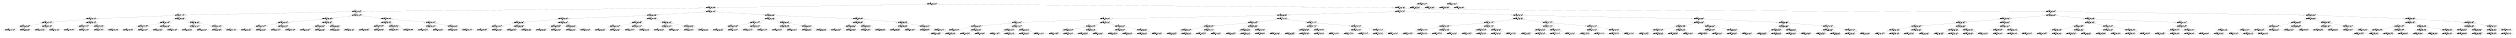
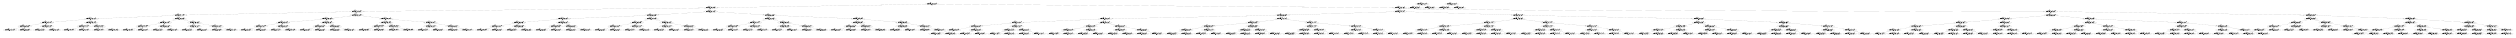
  digraph {
    n1 [label="Node{data=[3102, 3102]}"]
    n2 [label="Node{data=[2008, 2008]}"]
    n3 [label="Node{data=[7626, 7626]}"]
    n4 [label="Node{data=[1842, 1842]}"]
    n5 [label="Node{data=[2137, 2137]}"]
    n6 [label="Node{data=[4719, 4719]}"]
    n7 [label="Node{data=[8219, 8219]}"]
    n8 [label="Node{data=[1797, 1797]}"]
    n9 [label="Node{data=[1891, 1891]}"]
    n10 [label="Node{data=[2065, 2065]}"]
    n11 [label="Node{data=[3086, 3086]}"]
    n12 [label="Node{data=[1762, 1762]}"]
    n13 [label="Node{data=[1805, 1805]}"]
    n14 [label="Node{data=[1850, 1850]}"]
    n15 [label="Node{data=[2000, 2000]}"]
    n16 [label="Node{data=[1709, 1709]}"]
    n17 [label="Node{data=[1793, 1793]}"]
    n18 [label="Node{data=[1801, 1801]}"]
    n19 [label="Node{data=[1838, 1838]}"]
    n20 [label="Node{data=[1669, 1669]}"]
    n21 [label="Node{data=[1739, 1739]}"]
    n22 [label="Node{data=[1791, 1791]}"]
    n23 [label="Node{data=[1795, 1795]}"]
    n24 [label="Node{data=[1124, 1124]}"]
    n25 [label="Node{data=[1695, 1695]}"]
    n26 [label="Node{data=[1725, 1725]}"]
    n27 [label="Node{data=[1760, 1760]}"]
    n28 [label="Node{data=[1790, 1790]}"]
    n29 [label="Node{data=[1792, 1792]}"]
    n30 [label="Node{data=[1794, 1794]}"]
    n31 [label="Node{data=[1796, 1796]}"]
    n32 [label="Node{data=[1799, 1799]}"]
    n33 [label="Node{data=[1803, 1803]}"]
    n34 [label="Node{data=[1807, 1807]}"]
    n35 [label="Node{data=[1840, 1840]}"]
    n36 [label="Node{data=[1798, 1798]}"]
    n37 [label="Node{data=[1800, 1800]}"]
    n38 [label="Node{data=[1802, 1802]}"]
    n39 [label="Node{data=[1804, 1804]}"]
    n40 [label="Node{data=[1806, 1806]}"]
    n41 [label="Node{data=[1808, 1808]}"]
    n42 [label="Node{data=[1839, 1839]}"]
    n43 [label="Node{data=[1841, 1841]}"]
    n44 [label="Node{data=[1846, 1846]}"]
    n45 [label="Node{data=[1854, 1854]}"]
    n46 [label="Node{data=[1996, 1996]}"]
    n47 [label="Node{data=[2004, 2004]}"]
    n48 [label="Node{data=[1844, 1844]}"]
    n49 [label="Node{data=[1848, 1848]}"]
    n50 [label="Node{data=[1852, 1852]}"]
    n51 [label="Node{data=[1856, 1856]}"]
    n52 [label="Node{data=[1843, 1843]}"]
    n53 [label="Node{data=[1845, 1845]}"]
    n54 [label="Node{data=[1847, 1847]}"]
    n55 [label="Node{data=[1849, 1849]}"]
    n56 [label="Node{data=[1851, 1851]}"]
    n57 [label="Node{data=[1853, 1853]}"]
    n58 [label="Node{data=[1855, 1855]}"]
    n59 [label="Node{data=[1857, 1857]}"]
    n60 [label="Node{data=[1994, 1994]}"]
    n61 [label="Node{data=[1998, 1998]}"]
    n62 [label="Node{data=[2002, 2002]}"]
    n63 [label="Node{data=[2006, 2006]}"]
    n64 [label="Node{data=[1993, 1993]}"]
    n65 [label="Node{data=[1995, 1995]}"]
    n66 [label="Node{data=[1997, 1997]}"]
    n67 [label="Node{data=[1999, 1999]}"]
    n68 [label="Node{data=[2001, 2001]}"]
    n69 [label="Node{data=[2003, 2003]}"]
    n70 [label="Node{data=[2005, 2005]}"]
    n71 [label="Node{data=[2007, 2007]}"]
    n72 [label="Node{data=[2057, 2057]}"]
    n73 [label="Node{data=[2129, 2129]}"]
    n74 [label="Node{data=[2166, 2166]}"]
    n75 [label="Node{data=[3094, 3094]}"]
    n76 [label="Node{data=[2053, 2053]}"]
    n77 [label="Node{data=[2061, 2061]}"]
    n78 [label="Node{data=[2069, 2069]}"]
    n79 [label="Node{data=[2133, 2133]}"]
    n80 [label="Node{data=[2010, 2010]}"]
    n81 [label="Node{data=[2055, 2055]}"]
    n82 [label="Node{data=[2059, 2059]}"]
    n83 [label="Node{data=[2063, 2063]}"]
    n84 [label="Node{data=[2009, 2009]}"]
    n85 [label="Node{data=[2052, 2052]}"]
    n86 [label="Node{data=[2054, 2054]}"]
    n87 [label="Node{data=[2056, 2056]}"]
    n88 [label="Node{data=[2058, 2058]}"]
    n89 [label="Node{data=[2060, 2060]}"]
    n90 [label="Node{data=[2062, 2062]}"]
    n91 [label="Node{data=[2064, 2064]}"]
    n92 [label="Node{data=[2067, 2067]}"]
    n93 [label="Node{data=[2127, 2127]}"]
    n94 [label="Node{data=[2131, 2131]}"]
    n95 [label="Node{data=[2135, 2135]}"]
    n96 [label="Node{data=[2066, 2066]}"]
    n97 [label="Node{data=[2068, 2068]}"]
    n98 [label="Node{data=[2070, 2070]}"]
    n99 [label="Node{data=[2128, 2128]}"]
    n100 [label="Node{data=[2130, 2130]}"]
    n101 [label="Node{data=[2132, 2132]}"]
    n102 [label="Node{data=[2134, 2134]}"]
    n103 [label="Node{data=[2136, 2136]}"]
    n104 [label="Node{data=[2141, 2141]}"]
    n105 [label="Node{data=[3028, 3028]}"]
    n106 [label="Node{data=[3090, 3090]}"]
    n107 [label="Node{data=[3098, 3098]}"]
    n108 [label="Node{data=[2139, 2139]}"]
    n109 [label="Node{data=[2143, 2143]}"]
    n110 [label="Node{data=[2925, 2925]}"]
    n111 [label="Node{data=[3084, 3084]}"]
    n112 [label="Node{data=[2138, 2138]}"]
    n113 [label="Node{data=[2140, 2140]}"]
    n114 [label="Node{data=[2142, 2142]}"]
    n115 [label="Node{data=[2144, 2144]}"]
    n116 [label="Node{data=[2847, 2847]}"]
    n117 [label="Node{data=[3021, 3021]}"]
    n118 [label="Node{data=[3052, 3052]}"]
    n119 [label="Node{data=[3085, 3085]}"]
    n120 [label="Node{data=[3088, 3088]}"]
    n121 [label="Node{data=[3092, 3092]}"]
    n122 [label="Node{data=[3096, 3096]}"]
    n123 [label="Node{data=[3100, 3100]}"]
    n124 [label="Node{data=[3087, 3087]}"]
    n125 [label="Node{data=[3089, 3089]}"]
    n126 [label="Node{data=[3091, 3091]}"]
    n127 [label="Node{data=[3093, 3093]}"]
    n128 [label="Node{data=[3095, 3095]}"]
    n129 [label="Node{data=[3097, 3097]}"]
    n130 [label="Node{data=[3099, 3099]}"]
    n131 [label="Node{data=[3101, 3101]}"]
    n132 [label="Node{data=[3135, 3135]}"]
    n133 [label="Node{data=[4782, 4782]}"]
    n134 [label="Node{data=[8023, 8023]}"]
    n135 [label="Node{data=[8913, 8913]}"]
    n136 [label="Node{data=[3118, 3118]}"]
    n137 [label="Node{data=[4116, 4116]}"]
    n138 [label="Node{data=[4735, 4735]}"]
    n139 [label="Node{data=[5622, 5622]}"]
    n140 [label="Node{data=[3110, 3110]}"]
    n141 [label="Node{data=[3127, 3127]}"]
    n142 [label="Node{data=[3143, 3143]}"]
    n143 [label="Node{data=[4711, 4711]}"]
    n144 [label="Node{data=[3106, 3106]}"]
    n145 [label="Node{data=[3114, 3114]}"]
    n146 [label="Node{data=[3122, 3122]}"]
    n147 [label="Node{data=[3131, 3131]}"]
    n148 [label="Node{data=[3104, 3104]}"]
    n149 [label="Node{data=[3108, 3108]}"]
    n150 [label="Node{data=[3112, 3112]}"]
    n151 [label="Node{data=[3116, 3116]}"]
    n152 [label="Node{data=[3103, 3103]}"]
    n153 [label="Node{data=[3105, 3105]}"]
    n154 [label="Node{data=[3107, 3107]}"]
    n155 [label="Node{data=[3109, 3109]}"]
    n156 [label="Node{data=[3111, 3111]}"]
    n157 [label="Node{data=[3113, 3113]}"]
    n158 [label="Node{data=[3115, 3115]}"]
    n159 [label="Node{data=[3117, 3117]}"]
    n160 [label="Node{data=[3120, 3120]}"]
    n161 [label="Node{data=[3125, 3125]}"]
    n162 [label="Node{data=[3129, 3129]}"]
    n163 [label="Node{data=[3133, 3133]}"]
    n164 [label="Node{data=[3119, 3119]}"]
    n165 [label="Node{data=[3121, 3121]}"]
    n166 [label="Node{data=[3123, 3123]}"]
    n167 [label="Node{data=[3126, 3126]}"]
    n168 [label="Node{data=[3128, 3128]}"]
    n169 [label="Node{data=[3130, 3130]}"]
    n170 [label="Node{data=[3132, 3132]}"]
    n171 [label="Node{data=[3134, 3134]}"]
    n172 [label="Node{data=[3139, 3139]}"]
    n173 [label="Node{data=[3946, 3946]}"]
    n174 [label="Node{data=[4707, 4707]}"]
    n175 [label="Node{data=[4715, 4715]}"]
    n176 [label="Node{data=[3137, 3137]}"]
    n177 [label="Node{data=[3141, 3141]}"]
    n178 [label="Node{data=[3186, 3186]}"]
    n179 [label="Node{data=[4037, 4037]}"]
    n180 [label="Node{data=[3136, 3136]}"]
    n181 [label="Node{data=[3138, 3138]}"]
    n182 [label="Node{data=[3140, 3140]}"]
    n183 [label="Node{data=[3142, 3142]}"]
    n184 [label="Node{data=[3152, 3152]}"]
    n185 [label="Node{data=[3676, 3676]}"]
    n186 [label="Node{data=[3979, 3979]}"]
    n187 [label="Node{data=[4056, 4056]}"]
    n188 [label="Node{data=[4659, 4659]}"]
    n189 [label="Node{data=[4709, 4709]}"]
    n190 [label="Node{data=[4713, 4713]}"]
    n191 [label="Node{data=[4717, 4717]}"]
    n192 [label="Node{data=[4653, 4653]}"]
    n193 [label="Node{data=[4692, 4692]}"]
    n194 [label="Node{data=[4708, 4708]}"]
    n195 [label="Node{data=[4710, 4710]}"]
    n196 [label="Node{data=[4712, 4712]}"]
    n197 [label="Node{data=[4714, 4714]}"]
    n198 [label="Node{data=[4716, 4716]}"]
    n199 [label="Node{data=[4718, 4718]}"]
    n200 [label="Node{data=[4727, 4727]}"]
    n201 [label="Node{data=[4774, 4774]}"]
    n202 [label="Node{data=[5408, 5408]}"]
    n203 [label="Node{data=[5630, 5630]}"]
    n204 [label="Node{data=[4723, 4723]}"]
    n205 [label="Node{data=[4731, 4731]}"]
    n206 [label="Node{data=[4770, 4770]}"]
    n207 [label="Node{data=[4778, 4778]}"]
    n208 [label="Node{data=[4721, 4721]}"]
    n209 [label="Node{data=[4725, 4725]}"]
    n210 [label="Node{data=[4729, 4729]}"]
    n211 [label="Node{data=[4733, 4733]}"]
    n212 [label="Node{data=[4720, 4720]}"]
    n213 [label="Node{data=[4722, 4722]}"]
    n214 [label="Node{data=[4724, 4724]}"]
    n215 [label="Node{data=[4726, 4726]}"]
    n216 [label="Node{data=[4728, 4728]}"]
    n217 [label="Node{data=[4730, 4730]}"]
    n218 [label="Node{data=[4732, 4732]}"]
    n219 [label="Node{data=[4734, 4734]}"]
    n220 [label="Node{data=[4768, 4768]}"]
    n221 [label="Node{data=[4772, 4772]}"]
    n222 [label="Node{data=[4776, 4776]}"]
    n223 [label="Node{data=[4780, 4780]}"]
    n224 [label="Node{data=[4736, 4736]}"]
    n225 [label="Node{data=[4769, 4769]}"]
    n226 [label="Node{data=[4771, 4771]}"]
    n227 [label="Node{data=[4773, 4773]}"]
    n228 [label="Node{data=[4775, 4775]}"]
    n229 [label="Node{data=[4777, 4777]}"]
    n230 [label="Node{data=[4779, 4779]}"]
    n231 [label="Node{data=[4781, 4781]}"]
    n232 [label="Node{data=[4966, 4966]}"]
    n233 [label="Node{data=[5618, 5618]}"]
    n234 [label="Node{data=[5626, 5626]}"]
    n235 [label="Node{data=[7448, 7448]}"]
    n236 [label="Node{data=[4841, 4841]}"]
    n237 [label="Node{data=[5406, 5406]}"]
    n238 [label="Node{data=[5410, 5410]}"]
    n239 [label="Node{data=[5620, 5620]}"]
    n240 [label="Node{data=[4783, 4783]}"]
    n241 [label="Node{data=[4865, 4865]}"]
    n242 [label="Node{data=[5405, 5405]}"]
    n243 [label="Node{data=[5407, 5407]}"]
    n244 [label="Node{data=[5409, 5409]}"]
    n245 [label="Node{data=[5617, 5617]}"]
    n246 [label="Node{data=[5619, 5619]}"]
    n247 [label="Node{data=[5621, 5621]}"]
    n248 [label="Node{data=[5624, 5624]}"]
    n249 [label="Node{data=[5628, 5628]}"]
    n250 [label="Node{data=[5632, 5632]}"]
    n251 [label="Node{data=[7624, 7624]}"]
    n252 [label="Node{data=[5623, 5623]}"]
    n253 [label="Node{data=[5625, 5625]}"]
    n254 [label="Node{data=[5627, 5627]}"]
    n255 [label="Node{data=[5629, 5629]}"]
    n256 [label="Node{data=[5631, 5631]}"]
    n257 [label="Node{data=[5633, 5633]}"]
    n258 [label="Node{data=[7623, 7623]}"]
    n259 [label="Node{data=[7625, 7625]}"]
    n260 [label="Node{data=[7932, 7932]}"]
    n261 [label="Node{data=[8195, 8195]}"]
    n262 [label="Node{data=[8905, 8905]}"]
    n263 [label="Node{data=[8930, 8930]}"]
    n264 [label="Node{data=[7634, 7634]}"]
    n265 [label="Node{data=[8015, 8015]}"]
    n266 [label="Node{data=[8064, 8064]}"]
    n267 [label="Node{data=[8211, 8211]}"]
    n268 [label="Node{data=[7630, 7630]}"]
    n269 [label="Node{data=[7638, 7638]}"]
    n270 [label="Node{data=[8011, 8011]}"]
    n271 [label="Node{data=[7628, 7628]}"]
    n272 [label="Node{data=[7632, 7632]}"]
    n273 [label="Node{data=[7636, 7636]}"]
    n274 [label="Node{data=[7805, 7805]}"]
    n275 [label="Node{data=[7627, 7627]}"]
    n276 [label="Node{data=[7629, 7629]}"]
    n277 [label="Node{data=[7631, 7631]}"]
    n278 [label="Node{data=[7633, 7633]}"]
    n279 [label="Node{data=[7635, 7635]}"]
    n280 [label="Node{data=[7637, 7637]}"]
    n281 [label="Node{data=[7639, 7639]}"]
    n282 [label="Node{data=[7846, 7846]}"]
    n283 [label="Node{data=[8009, 8009]}"]
    n284 [label="Node{data=[8013, 8013]}"]
    n285 [label="Node{data=[8010, 8010]}"]
    n286 [label="Node{data=[8012, 8012]}"]
    n287 [label="Node{data=[8014, 8014]}"]
    n288 [label="Node{data=[8017, 8017]}"]
    n289 [label="Node{data=[8016, 8016]}"]
    n290 [label="Node{data=[8018, 8018]}"]
    n291 [label="Node{data=[8021, 8021]}"]
    n292 [label="Node{data=[8020, 8020]}"]
    n293 [label="Node{data=[8022, 8022]}"]
    n294 [label="Node{data=[8029, 8029]}"]
    n295 [label="Node{data=[8191, 8191]}"]
    n296 [label="Node{data=[8199, 8199]}"]
+   n297 [label="Node{data=[8215, 8215]}"]
    n298 [label="Node{data=[8025, 8025]}"]
    n299 [label="Node{data=[8062, 8062]}"]
    n300 [label="Node{data=[8137, 8137]}"]
    n301 [label="Node{data=[8193, 8193]}"]
    n302 [label="Node{data=[8024, 8024]}"]
    n303 [label="Node{data=[8026, 8026]}"]
    n304 [label="Node{data=[8061, 8061]}"]
    n305 [label="Node{data=[8063, 8063]}"]
    n306 [label="Node{data=[8098, 8098]}"]
    n307 [label="Node{data=[8190, 8190]}"]
    n308 [label="Node{data=[8192, 8192]}"]
    n309 [label="Node{data=[8194, 8194]}"]
    n310 [label="Node{data=[8197, 8197]}"]
    n311 [label="Node{data=[8201, 8201]}"]
    n312 [label="Node{data=[8213, 8213]}"]
    n313 [label="Node{data=[8217, 8217]}"]
    n314 [label="Node{data=[8196, 8196]}"]
    n315 [label="Node{data=[8198, 8198]}"]
    n316 [label="Node{data=[8200, 8200]}"]
    n317 [label="Node{data=[8202, 8202]}"]
    n318 [label="Node{data=[8212, 8212]}"]
    n319 [label="Node{data=[8214, 8214]}"]
    n320 [label="Node{data=[8216, 8216]}"]
    n321 [label="Node{data=[8218, 8218]}"]
    n322 [label="Node{data=[8223, 8223]}"]
    n323 [label="Node{data=[8909, 8909]}"]
    n324 [label="Node{data=[8921, 8921]}"]
    n325 [label="Node{data=[8934, 8934]}"]
    n326 [label="Node{data=[8221, 8221]}"]
    n327 [label="Node{data=[8893, 8893]}"]
    n328 [label="Node{data=[8907, 8907]}"]
    n329 [label="Node{data=[8911, 8911]}"]
    n330 [label="Node{data=[8220, 8220]}"]
    n331 [label="Node{data=[8222, 8222]}"]
    n332 [label="Node{data=[8224, 8224]}"]
    n333 [label="Node{data=[8904, 8904]}"]
    n334 [label="Node{data=[8906, 8906]}"]
    n335 [label="Node{data=[8908, 8908]}"]
    n336 [label="Node{data=[8910, 8910]}"]
    n337 [label="Node{data=[8912, 8912]}"]
    n338 [label="Node{data=[8917, 8917]}"]
    n339 [label="Node{data=[8926, 8926]}"]
    n340 [label="Node{data=[8932, 8932]}"]
    n341 [label="Node{data=[9067, 9067]}"]
    n342 [label="Node{data=[8915, 8915]}"]
    n343 [label="Node{data=[8919, 8919]}"]
    n344 [label="Node{data=[8923, 8923]}"]
    n345 [label="Node{data=[8928, 8928]}"]
    n346 [label="Node{data=[8914, 8914]}"]
    n347 [label="Node{data=[8916, 8916]}"]
    n348 [label="Node{data=[8918, 8918]}"]
    n349 [label="Node{data=[8920, 8920]}"]
    n350 [label="Node{data=[8922, 8922]}"]
    n351 [label="Node{data=[8925, 8925]}"]
    n352 [label="Node{data=[8927, 8927]}"]
    n353 [label="Node{data=[8929, 8929]}"]
    n354 [label="Node{data=[8931, 8931]}"]
    n355 [label="Node{data=[8933, 8933]}"]
    n356 [label="Node{data=[8936, 8936]}"]
    n357 [label="Node{data=[9072, 9072]}"]
    n358 [label="Node{data=[8935, 8935]}"]
    n359 [label="Node{data=[8949, 8949]}"]
    n360 [label="Node{data=[9113, 9113]}"]
    n1 -> n2
    n1 -> n3
    n2 -> n4
    n2 -> n5
    n3 -> n6
    n3 -> n7
    n4 -> n8
    n4 -> n9
    n5 -> n10
    n5 -> n11
    n6 -> n132
    n6 -> n133
    n7 -> n134
    n7 -> n135
    n8 -> n12
    n8 -> n13
    n9 -> n14
    n9 -> n15
    n10 -> n72
    n10 -> n73
    n11 -> n74
    n11 -> n75
    n12 -> n16
    n12 -> n17
    n13 -> n18
    n13 -> n19
    n14 -> n44
    n14 -> n45
    n15 -> n46
    n15 -> n47
    n16 -> n20
    n16 -> n21
    n17 -> n22
    n17 -> n23
    n18 -> n32
    n18 -> n33
    n19 -> n34
    n19 -> n35
    n20 -> n24
    n20 -> n25
    n21 -> n26
    n21 -> n27
    n22 -> n28
    n22 -> n29
    n23 -> n30
    n23 -> n31
    n32 -> n36
    n32 -> n37
    n33 -> n38
    n33 -> n39
    n34 -> n40
    n34 -> n41
    n35 -> n42
    n35 -> n43
    n44 -> n48
    n44 -> n49
    n45 -> n50
    n45 -> n51
    n46 -> n60
    n46 -> n61
    n47 -> n62
    n47 -> n63
    n48 -> n52
    n48 -> n53
    n49 -> n54
    n49 -> n55
    n50 -> n56
    n50 -> n57
    n51 -> n58
    n51 -> n59
    n60 -> n64
    n60 -> n65
    n61 -> n66
    n61 -> n67
    n62 -> n68
    n62 -> n69
    n63 -> n70
    n63 -> n71
    n72 -> n76
    n72 -> n77
    n73 -> n78
    n73 -> n79
    n74 -> n104
    n74 -> n105
    n75 -> n106
    n75 -> n107
    n76 -> n80
    n76 -> n81
    n77 -> n82
    n77 -> n83
    n78 -> n92
    n78 -> n93
    n79 -> n94
    n79 -> n95
    n80 -> n84
    n80 -> n85
    n81 -> n86
    n81 -> n87
    n82 -> n88
    n82 -> n89
    n83 -> n90
    n83 -> n91
    n92 -> n96
    n92 -> n97
    n93 -> n98
    n93 -> n99
    n94 -> n100
    n94 -> n101
    n95 -> n102
    n95 -> n103
    n104 -> n108
    n104 -> n109
    n105 -> n110
    n105 -> n111
    n106 -> n120
    n106 -> n121
    n107 -> n122
    n107 -> n123
    n108 -> n112
    n108 -> n113
    n109 -> n114
    n109 -> n115
    n110 -> n116
    n110 -> n117
    n111 -> n118
    n111 -> n119
    n120 -> n124
    n120 -> n125
    n121 -> n126
    n121 -> n127
    n122 -> n128
    n122 -> n129
    n123 -> n130
    n123 -> n131
    n132 -> n136
    n132 -> n137
    n133 -> n138
    n133 -> n139
    n134 -> n260
    n134 -> n261
    n135 -> n262
    n135 -> n263
    n136 -> n140
    n136 -> n141
    n137 -> n142
    n137 -> n143
    n138 -> n200
    n138 -> n201
    n139 -> n202
    n139 -> n203
    n140 -> n144
    n140 -> n145
    n141 -> n146
    n141 -> n147
    n142 -> n172
    n142 -> n173
    n143 -> n174
    n143 -> n175
    n144 -> n148
    n144 -> n149
    n145 -> n150
    n145 -> n151
    n146 -> n160
    n146 -> n161
    n147 -> n162
    n147 -> n163
    n148 -> n152
    n148 -> n153
    n149 -> n154
    n149 -> n155
    n150 -> n156
    n150 -> n157
    n151 -> n158
    n151 -> n159
    n160 -> n164
    n160 -> n165
    n161 -> n166
    n161 -> n167
    n162 -> n168
    n162 -> n169
    n163 -> n170
    n163 -> n171
    n172 -> n176
    n172 -> n177
    n173 -> n178
    n173 -> n179
    n174 -> n188
    n174 -> n189
    n175 -> n190
    n175 -> n191
    n176 -> n180
    n176 -> n181
    n177 -> n182
    n177 -> n183
    n178 -> n184
    n178 -> n185
    n179 -> n186
    n179 -> n187
    n188 -> n192
    n188 -> n193
    n189 -> n194
    n189 -> n195
    n190 -> n196
    n190 -> n197
    n191 -> n198
    n191 -> n199
    n200 -> n204
    n200 -> n205
    n201 -> n206
    n201 -> n207
    n202 -> n232
    n202 -> n233
    n203 -> n234
    n203 -> n235
    n204 -> n208
    n204 -> n209
    n205 -> n210
    n205 -> n211
    n206 -> n220
    n206 -> n221
    n207 -> n222
    n207 -> n223
    n208 -> n212
    n208 -> n213
    n209 -> n214
    n209 -> n215
    n210 -> n216
    n210 -> n217
    n211 -> n218
    n211 -> n219
    n220 -> n224
    n220 -> n225
    n221 -> n226
    n221 -> n227
    n222 -> n228
    n222 -> n229
    n223 -> n230
    n223 -> n231
    n232 -> n236
    n232 -> n237
    n233 -> n238
    n233 -> n239
    n234 -> n248
    n234 -> n249
    n235 -> n250
    n235 -> n251
    n236 -> n240
    n236 -> n241
    n237 -> n242
    n237 -> n243
    n238 -> n244
    n238 -> n245
    n239 -> n246
    n239 -> n247
    n248 -> n252
    n248 -> n253
    n249 -> n254
    n249 -> n255
    n250 -> n256
    n250 -> n257
    n251 -> n258
    n251 -> n259
    n260 -> n264
    n260 -> n265
    n261 -> n266
    n261 -> n267
    n262 -> n322
    n262 -> n323
    n263 -> n324
    n263 -> n325
    n264 -> n268
    n264 -> n269
    n265 -> n270
    n266 -> n294
    n266 -> n295
    n267 -> n296
+   n267 -> n297
    n268 -> n271
    n268 -> n272
    n269 -> n273
    n269 -> n274
    n270 -> n283
    n270 -> n284
    n271 -> n275
    n271 -> n276
    n272 -> n277
    n272 -> n278
    n273 -> n279
    n273 -> n280
    n274 -> n281
    n274 -> n282
    n283 -> n285
    n284 -> n286
    n284 -> n287
    n288 -> n289
    n288 -> n290
    n291 -> n292
    n291 -> n293
    n294 -> n298
    n294 -> n299
    n295 -> n300
    n295 -> n301
    n296 -> n310
    n296 -> n311
+   n297 -> n312
+   n297 -> n313
    n298 -> n302
    n298 -> n303
    n299 -> n304
    n299 -> n305
    n300 -> n306
    n300 -> n307
    n301 -> n308
    n301 -> n309
    n310 -> n314
    n310 -> n315
    n311 -> n316
    n311 -> n317
    n312 -> n318
    n312 -> n319
    n313 -> n320
    n313 -> n321
    n322 -> n326
    n322 -> n327
    n323 -> n328
    n323 -> n329
    n324 -> n338
    n324 -> n339
    n325 -> n340
    n325 -> n341
    n326 -> n330
    n326 -> n331
    n327 -> n332
    n327 -> n333
    n328 -> n334
    n328 -> n335
    n329 -> n336
    n329 -> n337
    n338 -> n342
    n338 -> n343
    n339 -> n344
    n339 -> n345
    n340 -> n354
    n340 -> n355
    n341 -> n356
    n341 -> n357
    n342 -> n346
    n342 -> n347
    n343 -> n348
    n343 -> n349
    n344 -> n350
    n344 -> n351
    n345 -> n352
    n345 -> n353
    n356 -> n358
    n356 -> n359
    n357 -> n360
  }
